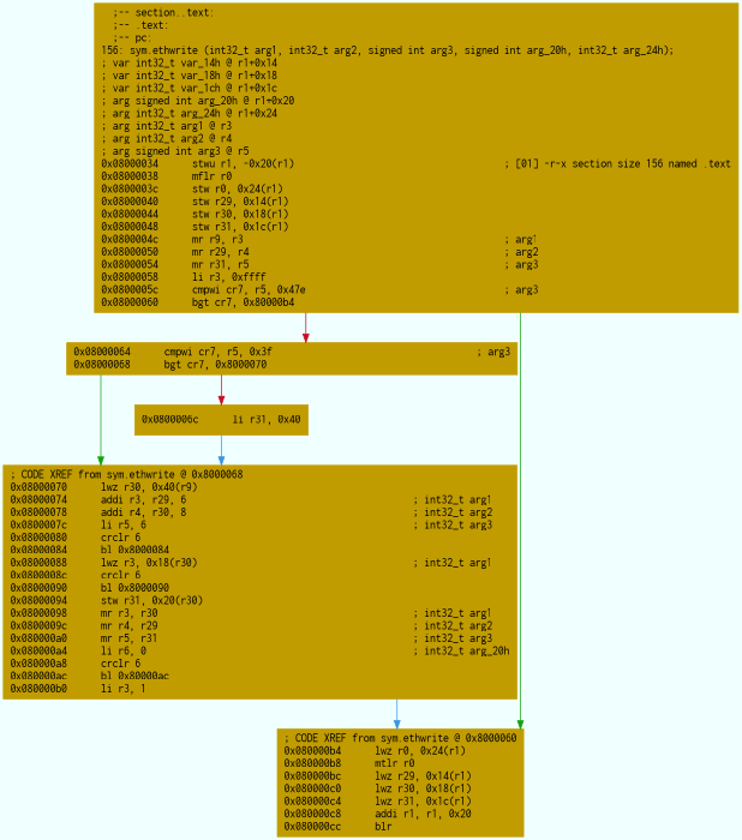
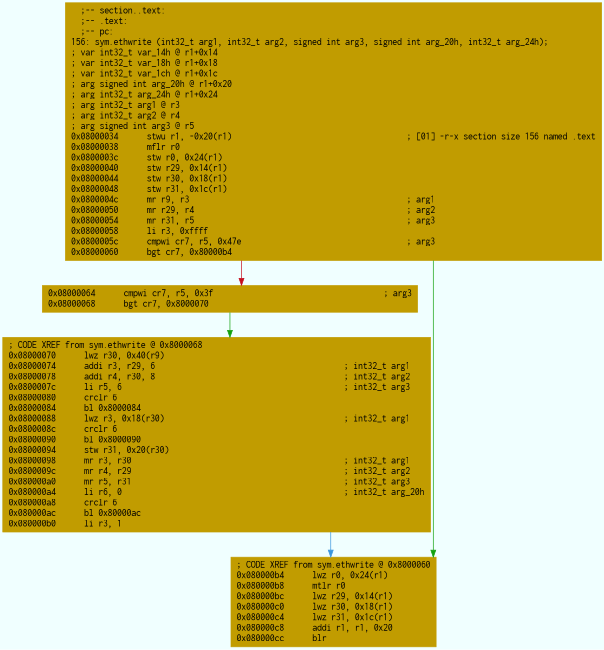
  digraph {
    bgcolor=azure
    fontname=Courier
    fontsize=8
    splines=ortho
    node [color="#c19c00" fillcolor="#c19c00" fontname=Courier shape=box style=filled]
    edge [arrowhead=normal color="#c50f1f"]
    n1 [label="  ;-- section..text:\l  ;-- .text:\l  ;-- pc:\l156: sym.ethwrite (int32_t arg1, int32_t arg2, signed int arg3, signed int arg_20h, int32_t arg_24h);\l; var int32_t var_14h @ r1+0x14\l; var int32_t var_18h @ r1+0x18\l; var int32_t var_1ch @ r1+0x1c\l; arg signed int arg_20h @ r1+0x20\l; arg int32_t arg_24h @ r1+0x24\l; arg int32_t arg1 @ r3\l; arg int32_t arg2 @ r4\l; arg signed int arg3 @ r5\l0x08000034      stwu r1, -0x20(r1)                                     ; [01] -r-x section size 156 named .text\l0x08000038      mflr r0\l0x0800003c      stw r0, 0x24(r1)\l0x08000040      stw r29, 0x14(r1)\l0x08000044      stw r30, 0x18(r1)\l0x08000048      stw r31, 0x1c(r1)\l0x0800004c      mr r9, r3                                              ; arg1\l0x08000050      mr r29, r4                                             ; arg2\l0x08000054      mr r31, r5                                             ; arg3\l0x08000058      li r3, 0xffff\l0x0800005c      cmpwi cr7, r5, 0x47e                                   ; arg3\l0x08000060      bgt cr7, 0x80000b4\l"]
    n2 [label="0x08000064      cmpwi cr7, r5, 0x3f                                    ; arg3\l0x08000068      bgt cr7, 0x8000070\l"]
    n3 [label="; CODE XREF from sym.ethwrite @ 0x8000060\l0x080000b4      lwz r0, 0x24(r1)\l0x080000b8      mtlr r0\l0x080000bc      lwz r29, 0x14(r1)\l0x080000c0      lwz r30, 0x18(r1)\l0x080000c4      lwz r31, 0x1c(r1)\l0x080000c8      addi r1, r1, 0x20\l0x080000cc      blr\l"]
-   n4 [label="0x0800006c      li r31, 0x40\l"]
    n5 [label="; CODE XREF from sym.ethwrite @ 0x8000068\l0x08000070      lwz r30, 0x40(r9)\l0x08000074      addi r3, r29, 6                                        ; int32_t arg1\l0x08000078      addi r4, r30, 8                                        ; int32_t arg2\l0x0800007c      li r5, 6                                               ; int32_t arg3\l0x08000080      crclr 6\l0x08000084      bl 0x8000084\l0x08000088      lwz r3, 0x18(r30)                                      ; int32_t arg1\l0x0800008c      crclr 6\l0x08000090      bl 0x8000090\l0x08000094      stw r31, 0x20(r30)\l0x08000098      mr r3, r30                                             ; int32_t arg1\l0x0800009c      mr r4, r29                                             ; int32_t arg2\l0x080000a0      mr r5, r31                                             ; int32_t arg3\l0x080000a4      li r6, 0                                               ; int32_t arg_20h\l0x080000a8      crclr 6\l0x080000ac      bl 0x80000ac\l0x080000b0      li r3, 1\l"]
    n1 -> n2
    n1 -> n3 [color="#13a10e"]
-   n2 -> n4
    n2 -> n5 [color="#13a10e"]
-   n4 -> n5 [color="#3a96dd"]
    n5 -> n3 [color="#3a96dd"]
  }
